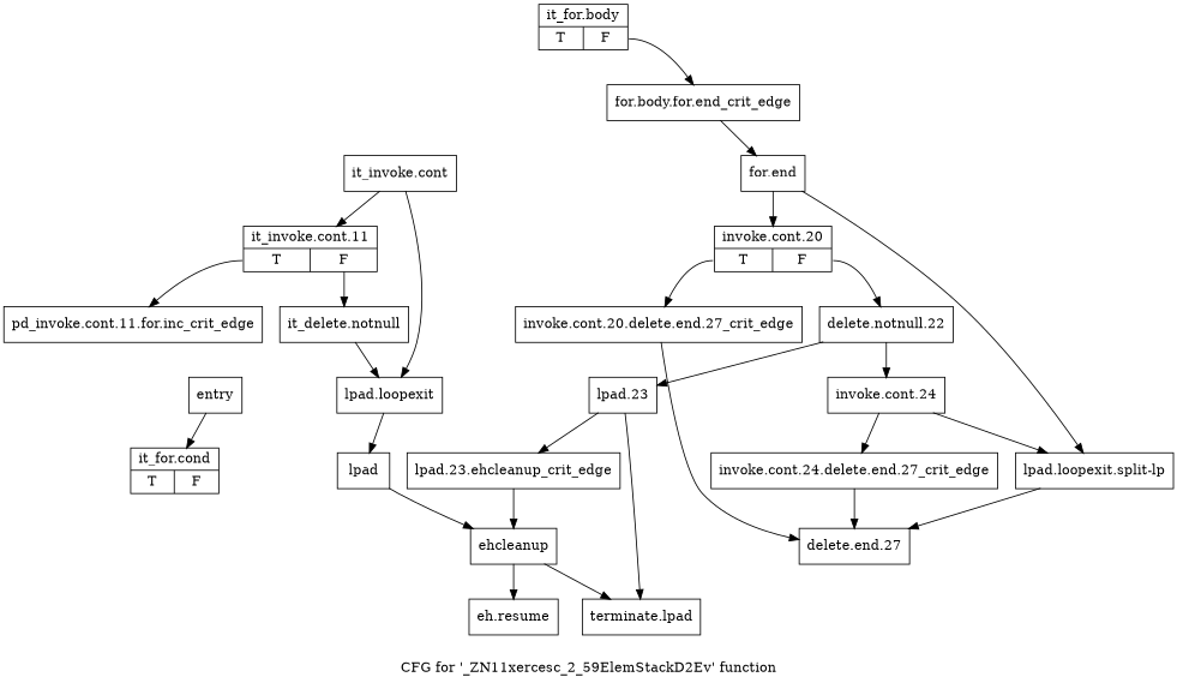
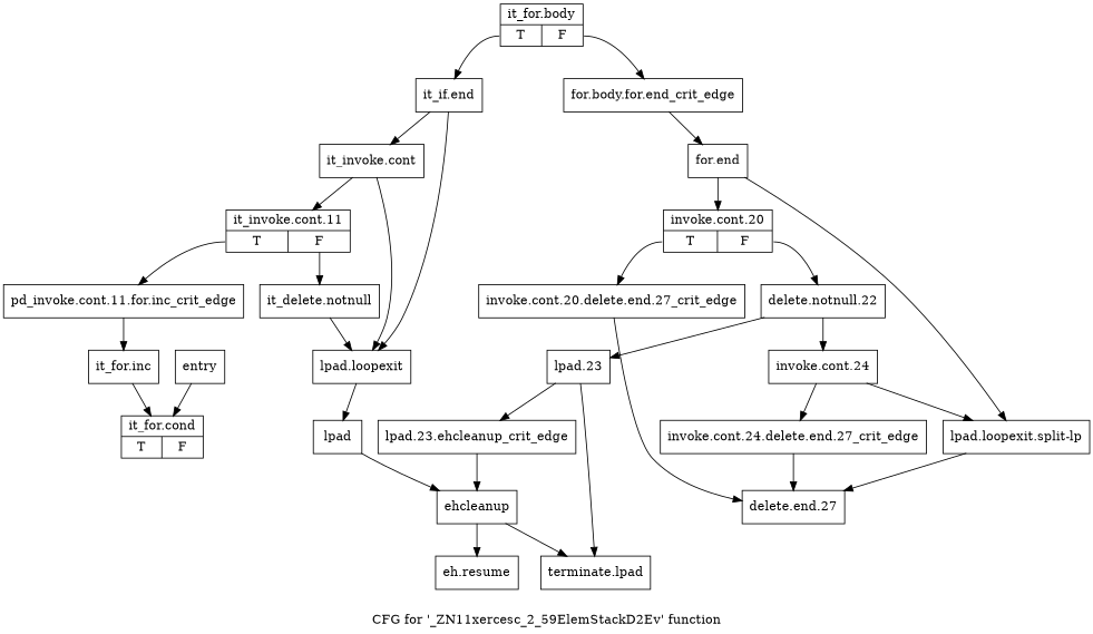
  digraph {
    label="CFG for '_ZN11xercesc_2_59ElemStackD2Ev' function"
    node [shape=record]
    n1 [label="{entry}"]
    n2 [label="{it_for.cond|{<s0>T|<s1>F}}"]
    n3 [label="{it_for.body|{<s0>T|<s1>F}}"]
+   n4 [label="{it_if.end}"]
    n5 [label="{for.body.for.end_crit_edge}"]
    n6 [label="{it_invoke.cont}"]
    n7 [label="{lpad.loopexit}"]
    n8 [label="{for.end}"]
    n9 [label="{lpad.loopexit.split-lp}"]
    n10 [label="{invoke.cont.20|{<s0>T|<s1>F}}"]
    n11 [label="{delete.end.27}"]
    n12 [label="{invoke.cont.20.delete.end.27_crit_edge}"]
    n13 [label="{delete.notnull.22}"]
    n14 [label="{it_invoke.cont.11|{<s0>T|<s1>F}}"]
    n15 [label="{lpad}"]
    n16 [label="{pd_invoke.cont.11.for.inc_crit_edge}"]
    n17 [label="{it_delete.notnull}"]
    n18 [label="{ehcleanup}"]
+   n19 [label="{it_for.inc}"]
    n20 [label="{terminate.lpad}"]
    n21 [label="{eh.resume}"]
    n22 [label="{invoke.cont.24}"]
    n23 [label="{lpad.23}"]
    n24 [label="{invoke.cont.24.delete.end.27_crit_edge}"]
    n25 [label="{lpad.23.ehcleanup_crit_edge}"]
    n1 -> n2
+   n3 -> n4 [tailport=s0]
    n3 -> n5 [tailport=s1]
+   n4 -> n6
+   n4 -> n7
    n5 -> n8
    n6 -> n7
    n6 -> n14
    n7 -> n15
    n8 -> n9
    n8 -> n10
    n9 -> n11
    n10 -> n12 [tailport=s0]
    n10 -> n13 [tailport=s1]
    n12 -> n11
    n13 -> n22
    n13 -> n23
    n14 -> n16 [tailport=s0]
    n14 -> n17 [tailport=s1]
    n15 -> n18
+   n16 -> n19
    n17 -> n7
    n18 -> n20
    n18 -> n21
+   n19 -> n2
    n22 -> n9
    n22 -> n24
    n23 -> n20
    n23 -> n25
    n24 -> n11
    n25 -> n18
  }
